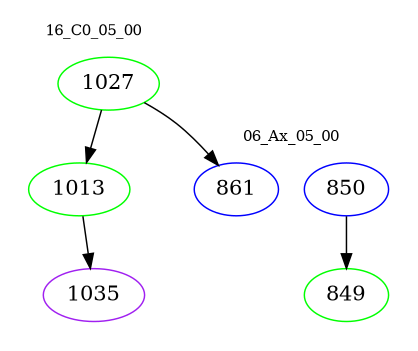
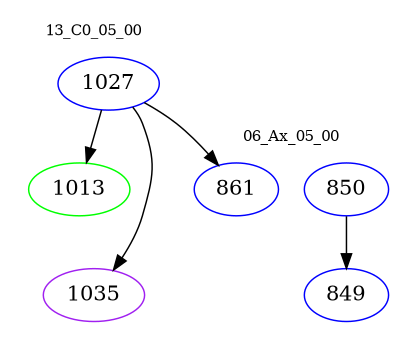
  digraph {
    node [color=blue]
    edge [color=black]
    n1 [label=850]
-   n2 [color=green label=849]
+   n2 [label=849]
    n3 [label=861]
-   n4 [color=green label=1027]
+   n4 [label=1027]
    n5 [color=green label=1013]
    n6 [color=purple label=1035]
    subgraph cluster_1 {
      color=white
      fontsize=10
      label="06_Ax_05_00"
      n1
      n2
      n3
    }
    subgraph cluster_2 {
      color=white
      fontsize=10
-     label="16_C0_05_00"
+     label="13_C0_05_00"
      n4
      n5
      n6
    }
    n1 -> n2
    n4 -> n3
    n4 -> n5
-   n5 -> n6
+   n4 -> n6
  }
